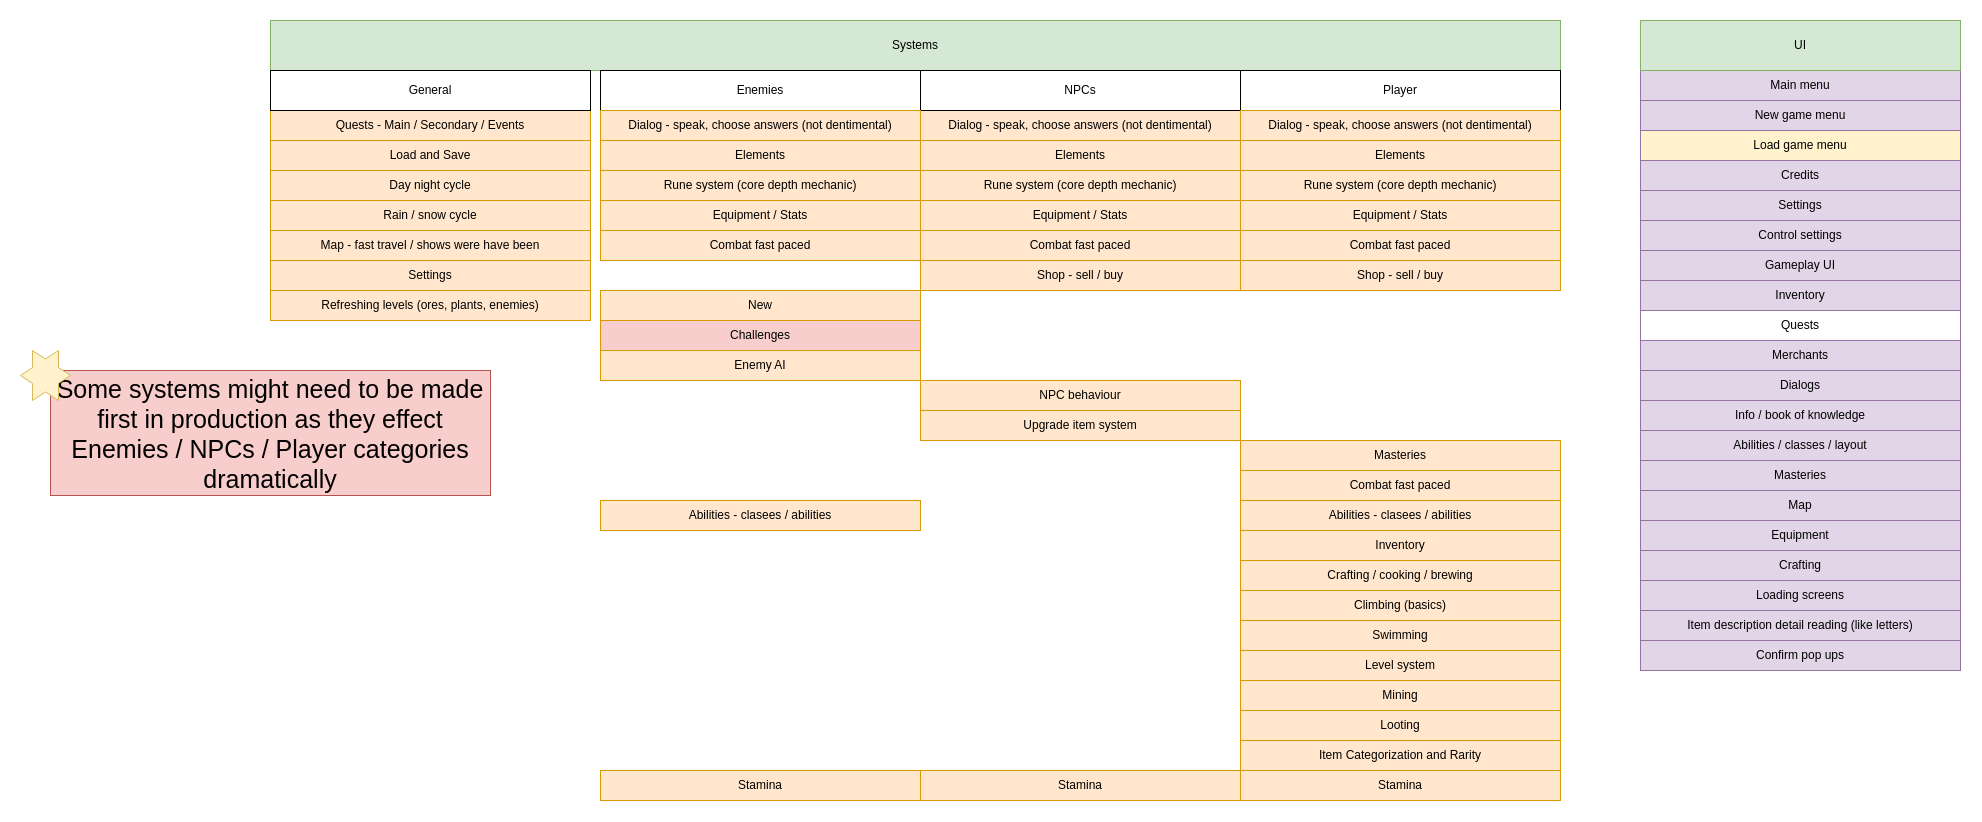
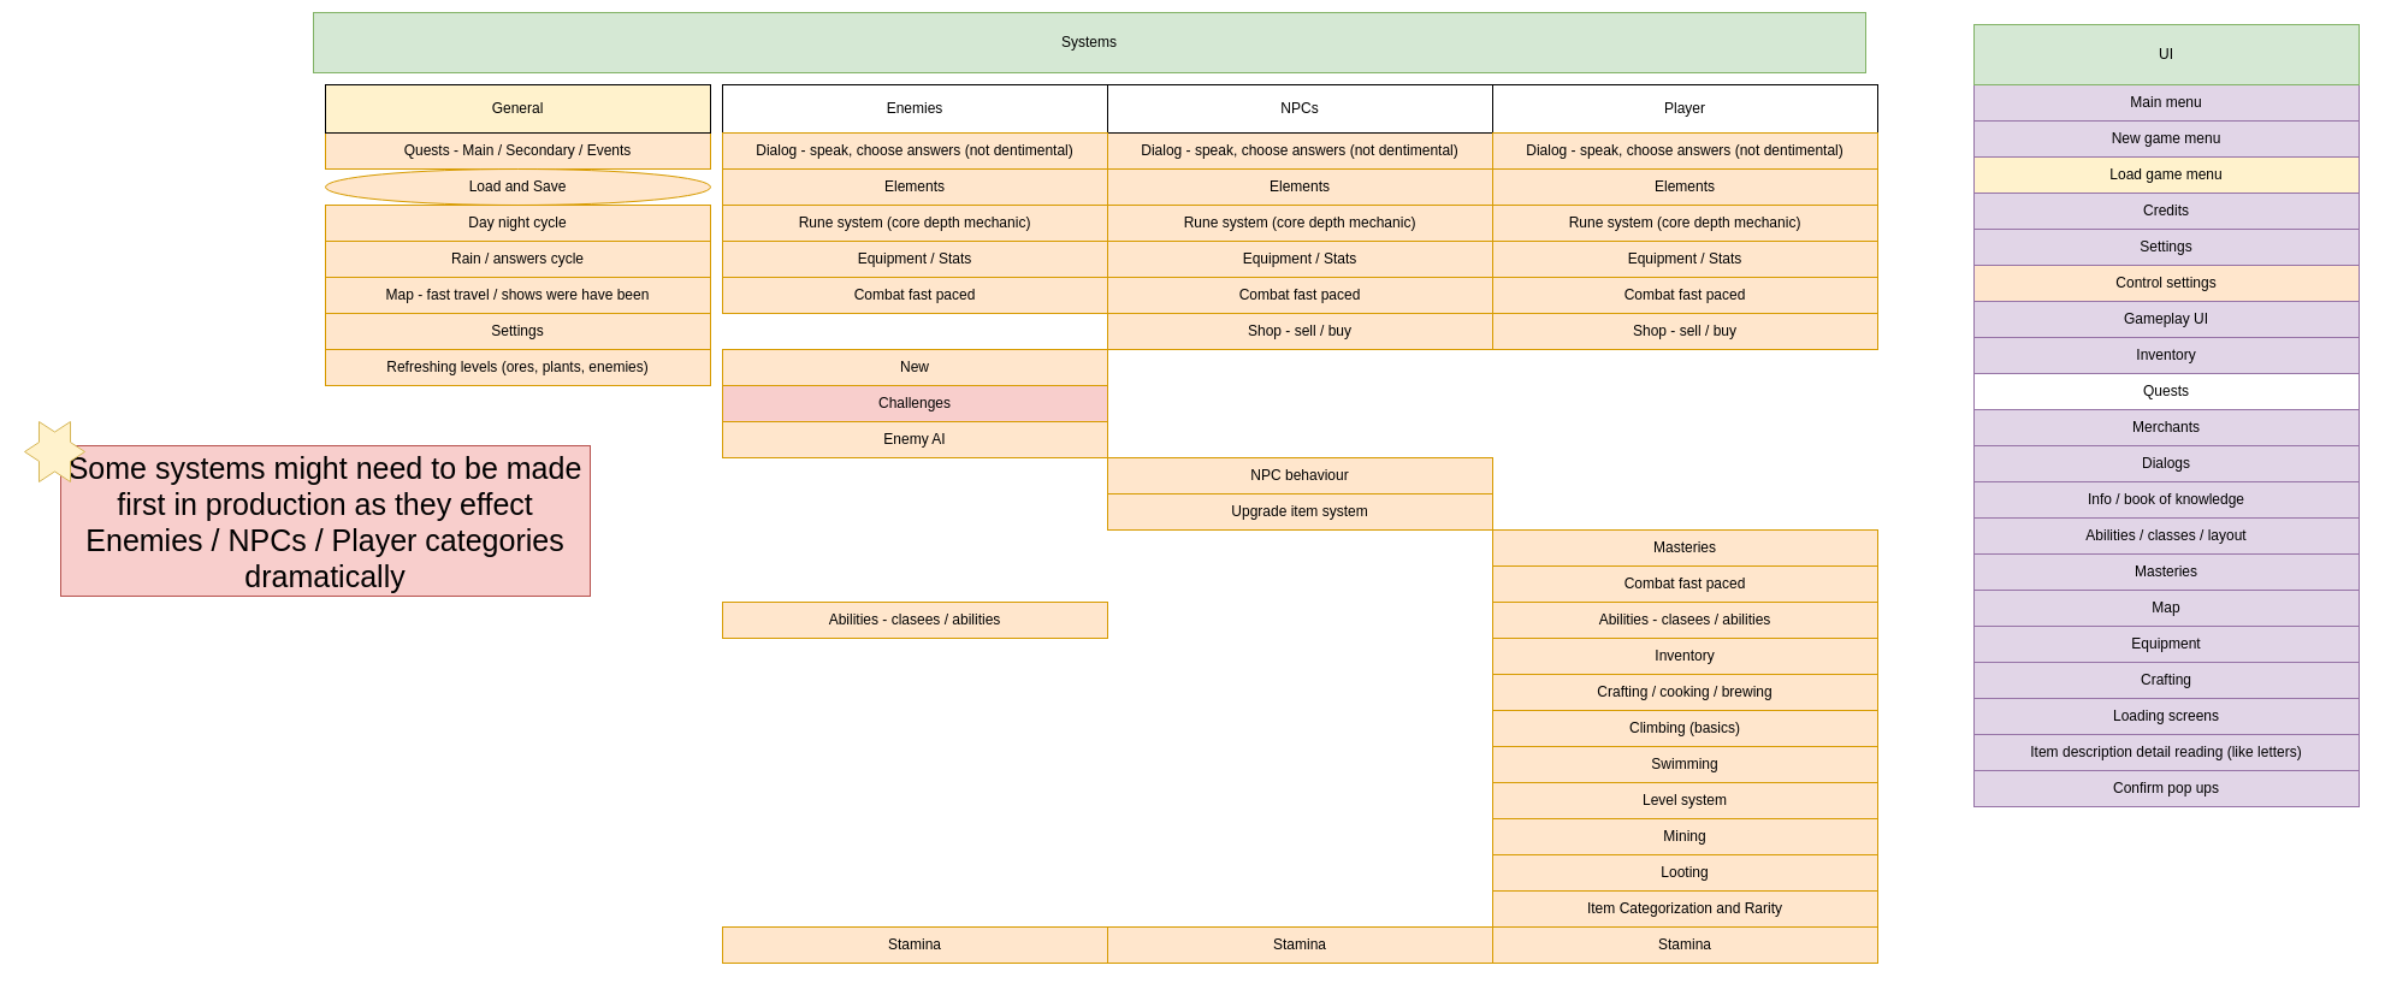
  <mxCell id="0" />
  <mxCell id="1" parent="0" />
- <mxCell id="2" value="Systems" style="rounded=0;whiteSpace=wrap;html=1;fillColor=#d5e8d4;strokeColor=#82b366;" parent="1" vertex="1"><mxGeometry x="270" y="20" width="1290" height="50" as="geometry" /></mxCell>
+ <mxCell id="2" value="Systems" style="rounded=0;whiteSpace=wrap;html=1;fillColor=#d5e8d4;strokeColor=#82b366;" parent="1" vertex="1"><mxGeometry x="260" y="10" width="1290" height="50" as="geometry" /></mxCell>
  <mxCell id="3" value="Main menu" style="rounded=0;whiteSpace=wrap;html=1;fillColor=#e1d5e7;strokeColor=#9673a6;" parent="1" vertex="1"><mxGeometry x="1640" y="70" width="320" height="30" as="geometry" /></mxCell>
  <mxCell id="4" value="Settings" style="rounded=0;whiteSpace=wrap;html=1;fillColor=#e1d5e7;strokeColor=#9673a6;" parent="1" vertex="1"><mxGeometry x="1640" y="190" width="320" height="30" as="geometry" /></mxCell>
  <mxCell id="5" value="Credits" style="rounded=0;whiteSpace=wrap;html=1;fillColor=#e1d5e7;strokeColor=#9673a6;" parent="1" vertex="1"><mxGeometry x="1640" y="160" width="320" height="30" as="geometry" /></mxCell>
  <mxCell id="6" value="New game menu" style="rounded=0;whiteSpace=wrap;html=1;fillColor=#e1d5e7;strokeColor=#9673a6;" parent="1" vertex="1"><mxGeometry x="1640" y="100" width="320" height="30" as="geometry" /></mxCell>
  <mxCell id="7" value="Load game menu" style="rounded=0;whiteSpace=wrap;html=1;fillColor=#fff2cc;strokeColor=#9673a6;" parent="1" vertex="1"><mxGeometry x="1640" y="130" width="320" height="30" as="geometry" /></mxCell>
- <mxCell id="8" value="Control settings" style="rounded=0;whiteSpace=wrap;html=1;fillColor=#e1d5e7;strokeColor=#9673a6;" parent="1" vertex="1"><mxGeometry x="1640" y="220" width="320" height="30" as="geometry" /></mxCell>
+ <mxCell id="8" value="Control settings" style="rounded=0;whiteSpace=wrap;html=1;fillColor=#ffe6cc;strokeColor=#9673a6;" parent="1" vertex="1"><mxGeometry x="1640" y="220" width="320" height="30" as="geometry" /></mxCell>
  <mxCell id="9" value="Gameplay UI" style="rounded=0;whiteSpace=wrap;html=1;fillColor=#e1d5e7;strokeColor=#9673a6;" parent="1" vertex="1"><mxGeometry x="1640" y="250" width="320" height="30" as="geometry" /></mxCell>
  <mxCell id="10" value="Inventory" style="rounded=0;whiteSpace=wrap;html=1;fillColor=#ffe6cc;strokeColor=#d79b00;" parent="1" vertex="1"><mxGeometry x="1240" y="530" width="320" height="30" as="geometry" /></mxCell>
  <mxCell id="11" value="Crafting / cooking / brewing" style="rounded=0;whiteSpace=wrap;html=1;fillColor=#ffe6cc;strokeColor=#d79b00;" parent="1" vertex="1"><mxGeometry x="1240" y="560" width="320" height="30" as="geometry" /></mxCell>
  <mxCell id="12" value="Shop - sell / buy" style="rounded=0;whiteSpace=wrap;html=1;fillColor=#ffe6cc;strokeColor=#d79b00;" parent="1" vertex="1"><mxGeometry x="920" y="260" width="320" height="30" as="geometry" /></mxCell>
  <mxCell id="13" value="Settings" style="rounded=0;whiteSpace=wrap;html=1;fillColor=#ffe6cc;strokeColor=#d79b00;" parent="1" vertex="1"><mxGeometry x="270" y="260" width="320" height="30" as="geometry" /></mxCell>
  <mxCell id="14" value="Dialog - speak, choose answers (not dentimental)" style="rounded=0;whiteSpace=wrap;html=1;fillColor=#ffe6cc;strokeColor=#d79b00;" parent="1" vertex="1"><mxGeometry x="920" y="110" width="320" height="30" as="geometry" /></mxCell>
  <mxCell id="15" value="Abilities - clasees / abilities" style="rounded=0;whiteSpace=wrap;html=1;fillColor=#ffe6cc;strokeColor=#d79b00;" parent="1" vertex="1"><mxGeometry x="1240" y="500" width="320" height="30" as="geometry" /></mxCell>
  <mxCell id="16" value="Map - fast travel / shows were have been" style="rounded=0;whiteSpace=wrap;html=1;fillColor=#ffe6cc;strokeColor=#d79b00;" parent="1" vertex="1"><mxGeometry x="270" y="230" width="320" height="30" as="geometry" /></mxCell>
  <mxCell id="17" value="Masteries" style="rounded=0;whiteSpace=wrap;html=1;fillColor=#ffe6cc;strokeColor=#d79b00;" parent="1" vertex="1"><mxGeometry x="1240" y="440" width="320" height="30" as="geometry" /></mxCell>
  <mxCell id="18" value="Quests - Main / Secondary / Events" style="rounded=0;whiteSpace=wrap;html=1;fillColor=#ffe6cc;strokeColor=#d79b00;" parent="1" vertex="1"><mxGeometry x="270" y="110" width="320" height="30" as="geometry" /></mxCell>
  <mxCell id="19" value="Elements" style="rounded=0;whiteSpace=wrap;html=1;fillColor=#ffe6cc;strokeColor=#d79b00;" parent="1" vertex="1"><mxGeometry x="1240" y="140" width="320" height="30" as="geometry" /></mxCell>
  <mxCell id="20" value="Climbing (basics)" style="rounded=0;whiteSpace=wrap;html=1;fillColor=#ffe6cc;strokeColor=#d79b00;" parent="1" vertex="1"><mxGeometry x="1240" y="590" width="320" height="30" as="geometry" /></mxCell>
- <mxCell id="21" value="Load and Save" style="rounded=0;whiteSpace=wrap;html=1;fillColor=#ffe6cc;strokeColor=#d79b00;" parent="1" vertex="1"><mxGeometry x="270" y="140" width="320" height="30" as="geometry" /></mxCell>
+ <mxCell id="21" value="Load and Save" style="ellipse;whiteSpace=wrap;html=1;fillColor=#ffe6cc;strokeColor=#d79b00;" parent="1" vertex="1"><mxGeometry x="270" y="140" width="320" height="30" as="geometry" /></mxCell>
  <mxCell id="22" value="Day night cycle" style="rounded=0;whiteSpace=wrap;html=1;fillColor=#ffe6cc;strokeColor=#d79b00;" parent="1" vertex="1"><mxGeometry x="270" y="170" width="320" height="30" as="geometry" /></mxCell>
  <mxCell id="23" value="Swimming" style="rounded=0;whiteSpace=wrap;html=1;fillColor=#ffe6cc;strokeColor=#d79b00;" parent="1" vertex="1"><mxGeometry x="1240" y="620" width="320" height="30" as="geometry" /></mxCell>
  <mxCell id="24" value="Equipment / Stats" style="rounded=0;whiteSpace=wrap;html=1;fillColor=#ffe6cc;strokeColor=#d79b00;" parent="1" vertex="1"><mxGeometry x="1240" y="200" width="320" height="30" as="geometry" /></mxCell>
  <mxCell id="25" value="Enemy AI" style="rounded=0;whiteSpace=wrap;html=1;fillColor=#ffe6cc;strokeColor=#d79b00;" parent="1" vertex="1"><mxGeometry x="600" y="350" width="320" height="30" as="geometry" /></mxCell>
  <mxCell id="26" value="NPC behaviour" style="rounded=0;whiteSpace=wrap;html=1;fillColor=#ffe6cc;strokeColor=#d79b00;" parent="1" vertex="1"><mxGeometry x="920" y="380" width="320" height="30" as="geometry" /></mxCell>
  <mxCell id="27" value="New" style="rounded=0;whiteSpace=wrap;html=1;fillColor=#ffe6cc;strokeColor=#d79b00;" parent="1" vertex="1"><mxGeometry x="600" y="290" width="320" height="30" as="geometry" /></mxCell>
  <mxCell id="28" value="Challenges" style="rounded=0;whiteSpace=wrap;html=1;fillColor=#f8cecc;strokeColor=#d79b00;" parent="1" vertex="1"><mxGeometry x="600" y="320" width="320" height="30" as="geometry" /></mxCell>
  <mxCell id="29" value="Level system" style="rounded=0;whiteSpace=wrap;html=1;fillColor=#ffe6cc;strokeColor=#d79b00;" parent="1" vertex="1"><mxGeometry x="1240" y="650" width="320" height="30" as="geometry" /></mxCell>
- <mxCell id="30" value="Rain / snow cycle" style="rounded=0;whiteSpace=wrap;html=1;fillColor=#ffe6cc;strokeColor=#d79b00;" parent="1" vertex="1"><mxGeometry x="270" y="200" width="320" height="30" as="geometry" /></mxCell>
+ <mxCell id="30" value="Rain / answers cycle" style="rounded=0;whiteSpace=wrap;html=1;fillColor=#ffe6cc;strokeColor=#d79b00;" parent="1" vertex="1"><mxGeometry x="270" y="200" width="320" height="30" as="geometry" /></mxCell>
  <mxCell id="31" value="Combat fast paced" style="rounded=0;whiteSpace=wrap;html=1;fillColor=#ffe6cc;strokeColor=#d79b00;" parent="1" vertex="1"><mxGeometry x="1240" y="470" width="320" height="30" as="geometry" /></mxCell>
  <mxCell id="32" value="Item description detail reading (like letters)" style="rounded=0;whiteSpace=wrap;html=1;fillColor=#e1d5e7;strokeColor=#9673a6;" parent="1" vertex="1"><mxGeometry x="1640" y="610" width="320" height="30" as="geometry" /></mxCell>
  <mxCell id="33" value="Confirm pop ups" style="rounded=0;whiteSpace=wrap;html=1;fillColor=#e1d5e7;strokeColor=#9673a6;" parent="1" vertex="1"><mxGeometry x="1640" y="640" width="320" height="30" as="geometry" /></mxCell>
  <mxCell id="34" value="Upgrade item system" style="rounded=0;whiteSpace=wrap;html=1;fillColor=#ffe6cc;strokeColor=#d79b00;" parent="1" vertex="1"><mxGeometry x="920" y="410" width="320" height="30" as="geometry" /></mxCell>
  <mxCell id="35" value="Rune system (core depth mechanic)" style="rounded=0;whiteSpace=wrap;html=1;fillColor=#ffe6cc;strokeColor=#d79b00;" parent="1" vertex="1"><mxGeometry x="920" y="170" width="320" height="30" as="geometry" /></mxCell>
  <mxCell id="36" value="Player" style="rounded=0;whiteSpace=wrap;html=1;" parent="1" vertex="1"><mxGeometry x="1240" y="70" width="320" height="40" as="geometry" /></mxCell>
  <mxCell id="37" value="NPCs" style="rounded=0;whiteSpace=wrap;html=1;" parent="1" vertex="1"><mxGeometry x="920" y="70" width="320" height="40" as="geometry" /></mxCell>
  <mxCell id="38" value="Enemies" style="rounded=0;whiteSpace=wrap;html=1;" parent="1" vertex="1"><mxGeometry x="600" y="70" width="320" height="40" as="geometry" /></mxCell>
  <mxCell id="39" value="Combat fast paced" style="rounded=0;whiteSpace=wrap;html=1;fillColor=#ffe6cc;strokeColor=#d79b00;" parent="1" vertex="1"><mxGeometry x="1240" y="230" width="320" height="30" as="geometry" /></mxCell>
  <mxCell id="40" value="Combat fast paced" style="rounded=0;whiteSpace=wrap;html=1;fillColor=#ffe6cc;strokeColor=#d79b00;" parent="1" vertex="1"><mxGeometry x="600" y="230" width="320" height="30" as="geometry" /></mxCell>
  <mxCell id="41" value="Elements" style="rounded=0;whiteSpace=wrap;html=1;fillColor=#ffe6cc;strokeColor=#d79b00;" parent="1" vertex="1"><mxGeometry x="600" y="140" width="320" height="30" as="geometry" /></mxCell>
  <mxCell id="42" value="Equipment / Stats" style="rounded=0;whiteSpace=wrap;html=1;fillColor=#ffe6cc;strokeColor=#d79b00;" parent="1" vertex="1"><mxGeometry x="600" y="200" width="320" height="30" as="geometry" /></mxCell>
  <mxCell id="43" value="Equipment / Stats" style="rounded=0;whiteSpace=wrap;html=1;fillColor=#ffe6cc;strokeColor=#d79b00;" parent="1" vertex="1"><mxGeometry x="920" y="200" width="320" height="30" as="geometry" /></mxCell>
  <mxCell id="44" value="Abilities - clasees / abilities" style="rounded=0;whiteSpace=wrap;html=1;fillColor=#ffe6cc;strokeColor=#d79b00;" parent="1" vertex="1"><mxGeometry x="600" y="500" width="320" height="30" as="geometry" /></mxCell>
  <mxCell id="45" value="Rune system (core depth mechanic)" style="rounded=0;whiteSpace=wrap;html=1;fillColor=#ffe6cc;strokeColor=#d79b00;" parent="1" vertex="1"><mxGeometry x="600" y="170" width="320" height="30" as="geometry" /></mxCell>
  <mxCell id="46" value="Shop - sell / buy" style="rounded=0;whiteSpace=wrap;html=1;fillColor=#ffe6cc;strokeColor=#d79b00;" parent="1" vertex="1"><mxGeometry x="1240" y="260" width="320" height="30" as="geometry" /></mxCell>
- <mxCell id="47" value="General" style="rounded=0;whiteSpace=wrap;html=1;" parent="1" vertex="1"><mxGeometry x="270" y="70" width="320" height="40" as="geometry" /></mxCell>
+ <mxCell id="47" value="General" style="rounded=0;whiteSpace=wrap;html=1;fillColor=#fff2cc;" parent="1" vertex="1"><mxGeometry x="270" y="70" width="320" height="40" as="geometry" /></mxCell>
  <mxCell id="48" value="Dialog - speak, choose answers (not dentimental)" style="rounded=0;whiteSpace=wrap;html=1;fillColor=#ffe6cc;strokeColor=#d79b00;" parent="1" vertex="1"><mxGeometry x="1240" y="110" width="320" height="30" as="geometry" /></mxCell>
  <mxCell id="49" value="Dialog - speak, choose answers (not dentimental)" style="rounded=0;whiteSpace=wrap;html=1;fillColor=#ffe6cc;strokeColor=#d79b00;" parent="1" vertex="1"><mxGeometry x="600" y="110" width="320" height="30" as="geometry" /></mxCell>
  <mxCell id="50" value="Elements" style="rounded=0;whiteSpace=wrap;html=1;fillColor=#ffe6cc;strokeColor=#d79b00;" parent="1" vertex="1"><mxGeometry x="920" y="140" width="320" height="30" as="geometry" /></mxCell>
  <mxCell id="51" value="Rune system (core depth mechanic)" style="rounded=0;whiteSpace=wrap;html=1;fillColor=#ffe6cc;strokeColor=#d79b00;" parent="1" vertex="1"><mxGeometry x="1240" y="170" width="320" height="30" as="geometry" /></mxCell>
  <mxCell id="52" value="UI" style="rounded=0;whiteSpace=wrap;html=1;fillColor=#d5e8d4;strokeColor=#82b366;" parent="1" vertex="1"><mxGeometry x="1640" y="20" width="320" height="50" as="geometry" /></mxCell>
  <mxCell id="53" value="Inventory" style="rounded=0;whiteSpace=wrap;html=1;fillColor=#e1d5e7;strokeColor=#9673a6;" parent="1" vertex="1"><mxGeometry x="1640" y="280" width="320" height="30" as="geometry" /></mxCell>
  <mxCell id="54" value="Quests" style="rounded=0;whiteSpace=wrap;html=1;fillColor=#ffffff;strokeColor=#9673a6;" parent="1" vertex="1"><mxGeometry x="1640" y="310" width="320" height="30" as="geometry" /></mxCell>
  <mxCell id="55" value="Merchants" style="rounded=0;whiteSpace=wrap;html=1;fillColor=#e1d5e7;strokeColor=#9673a6;" parent="1" vertex="1"><mxGeometry x="1640" y="340" width="320" height="30" as="geometry" /></mxCell>
  <mxCell id="56" value="Dialogs" style="rounded=0;whiteSpace=wrap;html=1;fillColor=#e1d5e7;strokeColor=#9673a6;" parent="1" vertex="1"><mxGeometry x="1640" y="370" width="320" height="30" as="geometry" /></mxCell>
  <mxCell id="57" value="Info / book of knowledge" style="rounded=0;whiteSpace=wrap;html=1;fillColor=#e1d5e7;strokeColor=#9673a6;" parent="1" vertex="1"><mxGeometry x="1640" y="400" width="320" height="30" as="geometry" /></mxCell>
  <mxCell id="58" value="Abilities / classes / layout" style="rounded=0;whiteSpace=wrap;html=1;fillColor=#e1d5e7;strokeColor=#9673a6;" parent="1" vertex="1"><mxGeometry x="1640" y="430" width="320" height="30" as="geometry" /></mxCell>
  <mxCell id="59" value="Masteries" style="rounded=0;whiteSpace=wrap;html=1;fillColor=#e1d5e7;strokeColor=#9673a6;" parent="1" vertex="1"><mxGeometry x="1640" y="460" width="320" height="30" as="geometry" /></mxCell>
  <mxCell id="60" value="Map" style="rounded=0;whiteSpace=wrap;html=1;fillColor=#e1d5e7;strokeColor=#9673a6;" parent="1" vertex="1"><mxGeometry x="1640" y="490" width="320" height="30" as="geometry" /></mxCell>
  <mxCell id="61" value="Equipment" style="rounded=0;whiteSpace=wrap;html=1;fillColor=#e1d5e7;strokeColor=#9673a6;" parent="1" vertex="1"><mxGeometry x="1640" y="520" width="320" height="30" as="geometry" /></mxCell>
  <mxCell id="62" value="Crafting" style="rounded=0;whiteSpace=wrap;html=1;fillColor=#e1d5e7;strokeColor=#9673a6;" parent="1" vertex="1"><mxGeometry x="1640" y="550" width="320" height="30" as="geometry" /></mxCell>
  <mxCell id="63" value="Mining" style="rounded=0;whiteSpace=wrap;html=1;fillColor=#ffe6cc;strokeColor=#d79b00;" parent="1" vertex="1"><mxGeometry x="1240" y="680" width="320" height="30" as="geometry" /></mxCell>
  <mxCell id="64" value="Looting" style="rounded=0;whiteSpace=wrap;html=1;fillColor=#ffe6cc;strokeColor=#d79b00;" parent="1" vertex="1"><mxGeometry x="1240" y="710" width="320" height="30" as="geometry" /></mxCell>
  <mxCell id="65" value="Loading screens" style="rounded=0;whiteSpace=wrap;html=1;fillColor=#e1d5e7;strokeColor=#9673a6;" parent="1" vertex="1"><mxGeometry x="1640" y="580" width="320" height="30" as="geometry" /></mxCell>
  <mxCell id="66" value="Refreshing levels (ores, plants, enemies)" style="rounded=0;whiteSpace=wrap;html=1;fillColor=#ffe6cc;strokeColor=#d79b00;" parent="1" vertex="1"><mxGeometry x="270" y="290" width="320" height="30" as="geometry" /></mxCell>
  <mxCell id="67" value="&lt;font style=&quot;font-size: 25px;&quot;&gt;Some systems might need to be made first in production as they effect Enemies / NPCs / Player categories dramatically&lt;/font&gt;" style="text;html=1;strokeColor=#b85450;fillColor=#f8cecc;align=center;verticalAlign=middle;whiteSpace=wrap;rounded=0;" parent="1" vertex="1"><mxGeometry x="50" y="370" width="440" height="125" as="geometry" /></mxCell>
  <mxCell id="68" value="" style="verticalLabelPosition=bottom;verticalAlign=top;html=1;shape=mxgraph.basic.6_point_star;fontSize=25;fillColor=#fff2cc;strokeColor=#d6b656;" parent="1" vertex="1"><mxGeometry x="20" y="350" width="50" height="50" as="geometry" /></mxCell>
  <mxCell id="69" value="Item Categorization and Rarity" style="rounded=0;whiteSpace=wrap;html=1;fillColor=#ffe6cc;strokeColor=#d79b00;" parent="1" vertex="1"><mxGeometry x="1240" y="740" width="320" height="30" as="geometry" /></mxCell>
  <mxCell id="70" value="Stamina" style="rounded=0;whiteSpace=wrap;html=1;fillColor=#ffe6cc;strokeColor=#d79b00;" parent="1" vertex="1"><mxGeometry x="1240" y="770" width="320" height="30" as="geometry" /></mxCell>
  <mxCell id="71" value="Stamina" style="rounded=0;whiteSpace=wrap;html=1;fillColor=#ffe6cc;strokeColor=#d79b00;" parent="1" vertex="1"><mxGeometry x="920" y="770" width="320" height="30" as="geometry" /></mxCell>
  <mxCell id="72" value="Stamina" style="rounded=0;whiteSpace=wrap;html=1;fillColor=#ffe6cc;strokeColor=#d79b00;" parent="1" vertex="1"><mxGeometry x="600" y="770" width="320" height="30" as="geometry" /></mxCell>
  <mxCell id="73" value="Combat fast paced" style="rounded=0;whiteSpace=wrap;html=1;fillColor=#ffe6cc;strokeColor=#d79b00;" parent="1" vertex="1"><mxGeometry x="920" y="230" width="320" height="30" as="geometry" /></mxCell>
